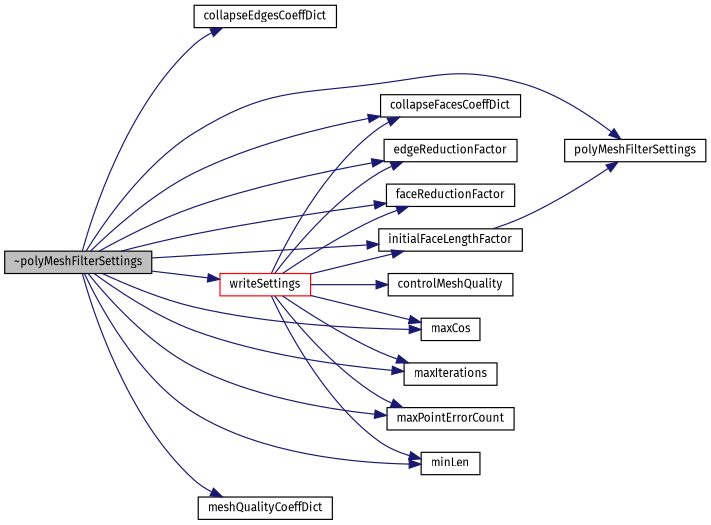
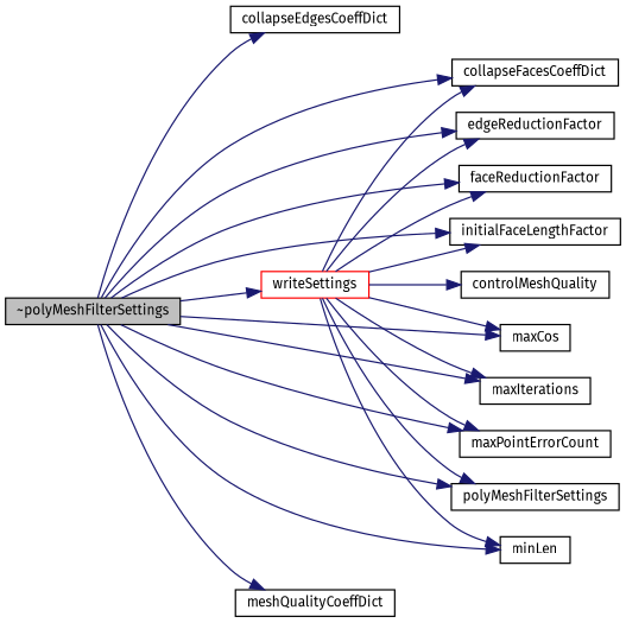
  digraph {
    fontname="Fira Sans"
    rankdir=LR
    node [color=black fontname="Fira Sans" fontsize=10 shape=record]
    edge [color=midnightblue fontname="Fira Sans" fontsize=10 labelfontname=FreeSans labelfontsize=10 style=solid]
    n1 [fillcolor=grey75 fontcolor=black height=0.2 label="~polyMeshFilterSettings" style=filled width=0.4]
    n2 [height=0.2 label=collapseEdgesCoeffDict width=0.4]
    n3 [height=0.2 label=collapseFacesCoeffDict width=0.4]
    n4 [height=0.2 label=edgeReductionFactor width=0.4]
    n5 [height=0.2 label=faceReductionFactor width=0.4]
    n6 [height=0.2 label=initialFaceLengthFactor width=0.4]
    n7 [height=0.2 label=maxCos width=0.4]
    n8 [height=0.2 label=maxIterations width=0.4]
    n9 [height=0.2 label=maxPointErrorCount width=0.4]
    n10 [height=0.2 label=polyMeshFilterSettings width=0.4]
    n11 [height=0.2 label=meshQualityCoeffDict width=0.4]
    n12 [height=0.2 label=minLen width=0.4]
    n13 [color=red height=0.2 label=writeSettings width=0.4]
    n14 [height=0.2 label=controlMeshQuality width=0.4]
    n1 -> n2
    n1 -> n3
    n1 -> n4
    n1 -> n5
    n1 -> n6
    n1 -> n7
    n1 -> n8
    n1 -> n9
    n1 -> n10
    n1 -> n11
    n1 -> n12
    n1 -> n13
    n13 -> n3
    n13 -> n4
    n13 -> n5
    n13 -> n6
    n13 -> n7
    n13 -> n8
    n13 -> n9
-   n6 -> n10
+   n13 -> n10
    n13 -> n12
    n13 -> n14
  }
